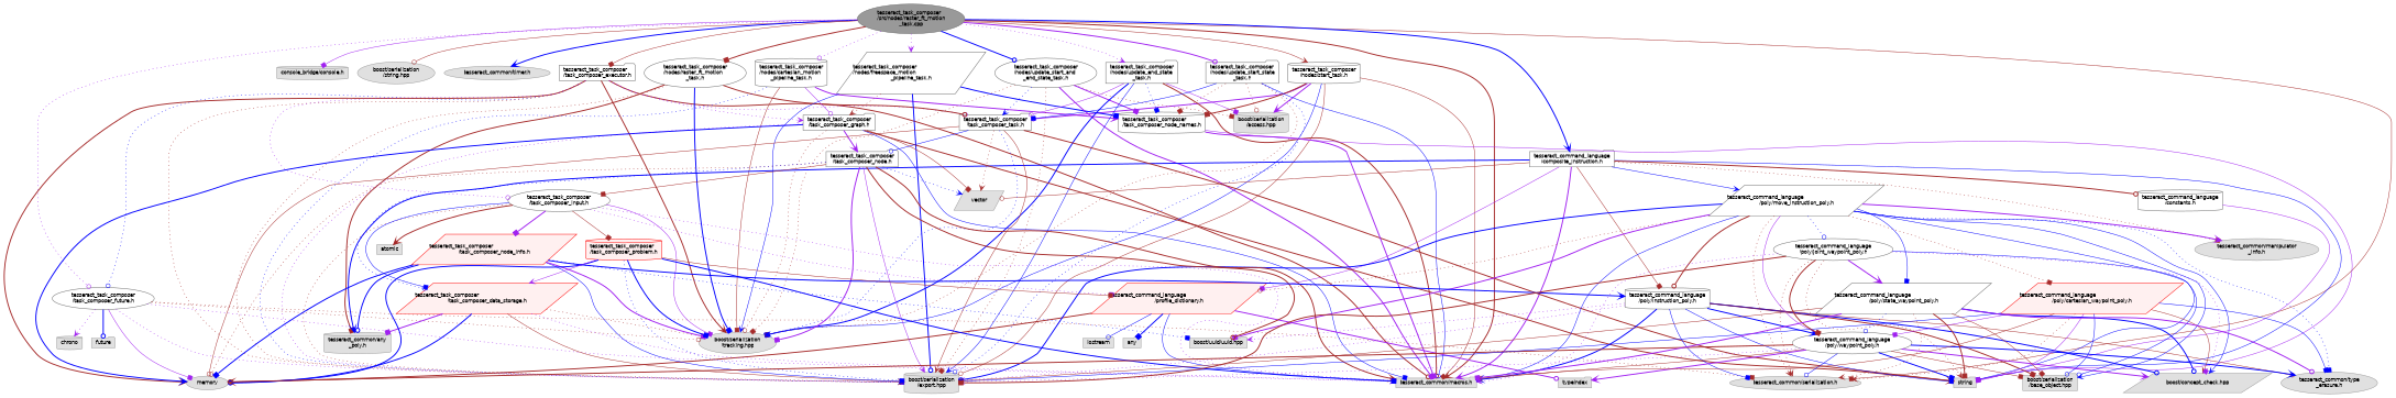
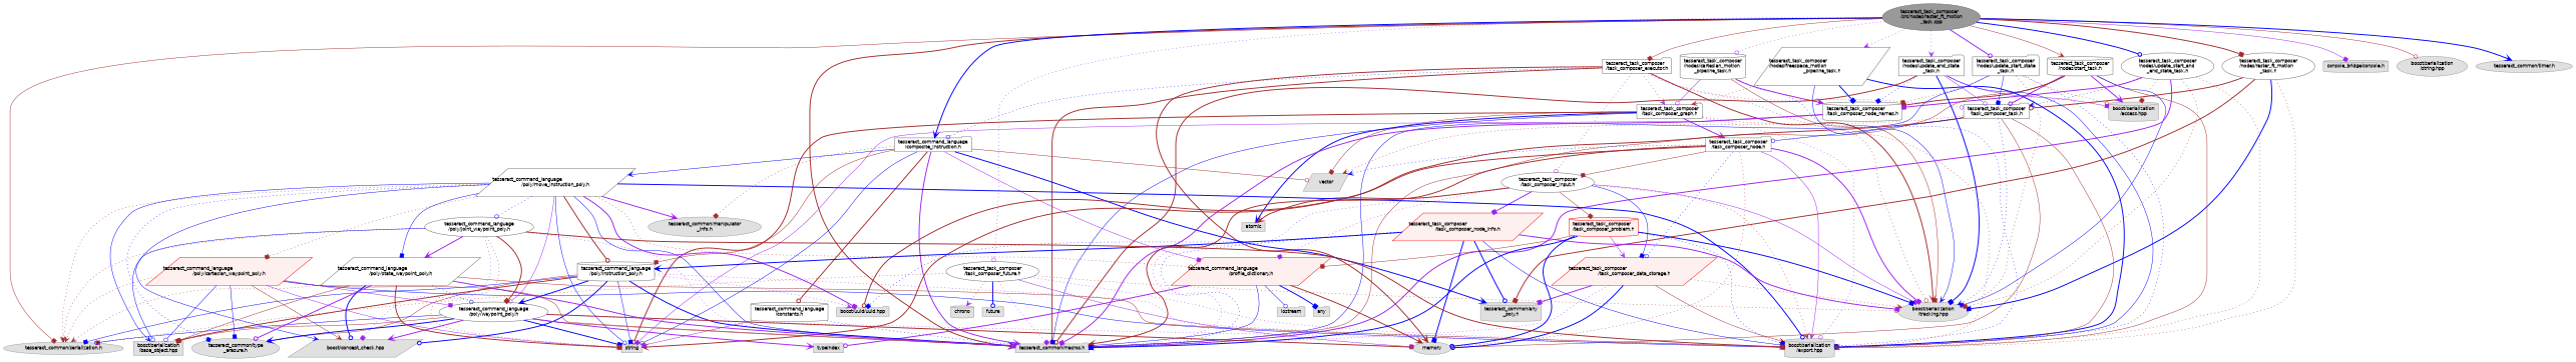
  digraph {
    node [color=grey60 fillcolor="#E0E0E0" fontname=Helvetica fontsize=10 shape=folder style=filled]
    edge [arrowhead=box color=brown fontname=Helvetica fontsize=10 labelfontname=Helvetica labelfontsize=10 style=bold]
    n1 [color=gray40 fillcolor=grey60 fontcolor=black height=0.2 label="tesseract_task_composer\l/src/nodes/raster_ft_motion\l_task.cpp" shape=ellipse width=0.4]
    n2 [height=0.2 label="tesseract_common/macros.h" width=0.4]
    n3 [height=0.2 label="console_bridge/console.h" shape=cylinder width=0.4]
    n4 [height=0.2 label="boost/serialization\l/string.hpp" shape=ellipse width=0.4]
    n5 [height=0.2 label="tesseract_common/timer.h" shape=ellipse width=0.4]
    n6 [color=grey40 fillcolor=white height=0.2 label="tesseract_task_composer\l/task_composer_future.h" shape=ellipse width=0.4]
    n7 [height=0.2 label="tesseract_common/serialization.h" shape=ellipse width=0.4]
    n8 [color=grey40 fillcolor=white height=0.2 label="tesseract_task_composer\l/task_composer_executor.h" width=0.4]
    n9 [color=grey40 fillcolor=white height=0.2 label="tesseract_task_composer\l/nodes/raster_ft_motion\l_task.h" shape=ellipse width=0.4]
    n10 [color=grey40 fillcolor=white height=0.2 label="tesseract_task_composer\l/nodes/start_task.h" shape=cylinder width=0.4]
    n11 [color=grey40 fillcolor=white height=0.2 label="tesseract_task_composer\l/nodes/cartesian_motion\l_pipeline_task.h" shape=cylinder width=0.4]
    n12 [color=grey40 fillcolor=white height=0.2 label="tesseract_task_composer\l/nodes/freespace_motion\l_pipeline_task.h" shape=parallelogram width=0.4]
    n13 [color=grey40 fillcolor=white height=0.2 label="tesseract_task_composer\l/nodes/update_start_and\l_end_state_task.h" shape=ellipse width=0.4]
    n14 [color=grey40 fillcolor=white height=0.2 label="tesseract_task_composer\l/nodes/update_end_state\l_task.h" width=0.4]
    n15 [color=grey40 fillcolor=white height=0.2 label="tesseract_task_composer\l/nodes/update_start_state\l_task.h" width=0.4]
    n16 [color=grey40 fillcolor=white height=0.2 label="tesseract_command_language\l/composite_instruction.h" width=0.4]
    n17 [height=0.2 label=chrono shape=cylinder width=0.4]
    n18 [height=0.2 label=future width=0.4]
    n19 [height=0.2 label=memory shape=ellipse width=0.4]
    n20 [height=0.2 label="boost/serialization\l/export.hpp" shape=cylinder width=0.4]
    n21 [height=0.2 label="boost/serialization\l/tracking.hpp" shape=ellipse width=0.4]
    n22 [color=grey40 fillcolor=white height=0.2 label="tesseract_task_composer\l/task_composer_graph.h" width=0.4]
    n23 [color=grey40 fillcolor=white height=0.2 label="tesseract_task_composer\l/task_composer_input.h" shape=ellipse width=0.4]
    n24 [color=grey40 fillcolor=white height=0.2 label="tesseract_task_composer\l/task_composer_task.h" width=0.4]
    n25 [height=0.2 label="tesseract_common/any\l_poly.h" shape=cylinder width=0.4]
    n26 [height=0.2 label="boost/serialization\l/access.hpp" shape=cylinder width=0.4]
    n27 [color=grey40 fillcolor=white height=0.2 label="tesseract_task_composer\l/task_composer_node_names.h" shape=cylinder width=0.4]
    n28 [height=0.2 label=string width=0.4]
    n29 [height=0.2 label=vector shape=parallelogram width=0.4]
    n30 [color=red fillcolor="#FFF0F0" height=0.2 label="tesseract_command_language\l/profile_dictionary.h" shape=parallelogram width=0.4]
    n31 [color=grey40 fillcolor=white height=0.2 label="tesseract_command_language\l/poly/instruction_poly.h" shape=cylinder width=0.4]
    n32 [color=grey40 fillcolor=white height=0.2 label="tesseract_command_language\l/poly/move_instruction_poly.h" shape=parallelogram width=0.4]
    n33 [height=0.2 label="tesseract_common/manipulator\l_info.h" shape=ellipse width=0.4]
    n34 [color=grey40 fillcolor=white height=0.2 label="tesseract_command_language\l/constants.h" shape=cylinder width=0.4]
    n35 [color=grey40 fillcolor=white height=0.2 label="tesseract_task_composer\l/task_composer_node.h" width=0.4]
    n36 [color=red fillcolor="#FFF0F0" height=0.2 label="tesseract_task_composer\l/task_composer_data_storage.h" shape=parallelogram width=0.4]
    n37 [height=0.2 label=atomic width=0.4]
    n38 [color=red fillcolor="#FFF0F0" height=0.2 label="tesseract_task_composer\l/task_composer_node_info.h" shape=parallelogram width=0.4]
    n39 [color=red fillcolor="#FFF0F0" height=0.2 label="tesseract_task_composer\l/task_composer_problem.h" shape=cylinder width=0.4]
    n40 [height=0.2 label="boost/uuid/uuid.hpp" width=0.4]
    n41 [height=0.2 label=any width=0.4]
    n42 [height=0.2 label=iostream width=0.4]
    n43 [height=0.2 label=typeindex width=0.4]
    n44 [height=0.2 label="boost/serialization\l/base_object.hpp" width=0.4]
    n45 [height=0.2 label="boost/concept_check.hpp" shape=parallelogram width=0.4]
    n46 [color=grey40 fillcolor=white height=0.2 label="tesseract_command_language\l/poly/waypoint_poly.h" shape=ellipse width=0.4]
    n47 [height=0.2 label="tesseract_common/type\l_erasure.h" shape=ellipse width=0.4]
    n48 [color=red fillcolor="#FFF0F0" height=0.2 label="tesseract_command_language\l/poly/cartesian_waypoint_poly.h" shape=parallelogram width=0.4]
    n49 [color=grey40 fillcolor=white height=0.2 label="tesseract_command_language\l/poly/joint_waypoint_poly.h" shape=ellipse width=0.4]
    n50 [color=grey40 fillcolor=white height=0.2 label="tesseract_command_language\l/poly/state_waypoint_poly.h" shape=parallelogram width=0.4]
    n1 -> n2 [arrowhead=vee]
    n1 -> n3 [color=purple style=solid]
    n1 -> n4 [arrowhead=odot style=solid]
    n1 -> n5 [arrowhead=vee color=blue]
    n1 -> n6 [arrowhead=odot color=purple style=dotted]
    n1 -> n7 [style=solid]
    n1 -> n8 [style=solid]
    n1 -> n9
    n1 -> n10 [arrowhead=vee style=solid]
    n1 -> n11 [arrowhead=odot color=purple style=dotted]
    n1 -> n12 [arrowhead=vee color=purple style=dotted]
    n1 -> n13 [arrowhead=odot color=blue]
    n1 -> n14 [arrowhead=vee color=purple style=dotted]
    n1 -> n15 [arrowhead=odot color=purple]
    n1 -> n16 [arrowhead=vee color=blue]
    n6 -> n2 [color=purple style=dotted]
    n6 -> n7 [style=dotted]
    n6 -> n17 [arrowhead=vee color=purple style=dotted]
    n6 -> n18 [arrowhead=odot color=blue]
    n6 -> n19 [color=purple style=solid]
    n6 -> n20 [color=purple style=dotted]
    n6 -> n21 [arrowhead=odot style=dotted]
    n8 -> n2 [arrowhead=odot]
-   n8 -> n6 [arrowhead=odot color=blue style=dotted]
+   n8 -> n16 [arrowhead=odot color=blue style=dotted]
    n8 -> n19 [arrowhead=vee]
    n8 -> n20 [arrowhead=odot style=dotted]
    n8 -> n21 [arrowhead=vee]
    n8 -> n22 [arrowhead=vee color=purple style=dotted]
    n8 -> n23 [arrowhead=odot color=purple style=dotted]
    n8 -> n24 [arrowhead=odot color=purple style=dotted]
    n9 -> n20 [arrowhead=odot style=dotted]
    n9 -> n21 [color=blue]
    n9 -> n24 [arrowhead=odot]
    n9 -> n25
    n10 -> n2 [style=solid]
    n10 -> n20 [arrowhead=odot style=solid]
    n10 -> n21 [color=blue style=solid]
    n10 -> n24 [arrowhead=odot color=purple]
    n10 -> n26 [arrowhead=vee color=purple]
    n10 -> n27
    n11 -> n20 [color=blue style=dotted]
    n11 -> n21 [style=solid]
    n11 -> n22 [arrowhead=odot color=purple style=solid]
    n11 -> n27 [arrowhead=vee color=purple]
    n12 -> n20 [arrowhead=odot color=blue]
    n12 -> n21 [arrowhead=vee color=blue style=solid]
    n12 -> n22 [arrowhead=vee style=dotted]
    n12 -> n27 [color=blue]
    n13 -> n2 [color=purple]
    n13 -> n20 [style=dotted]
    n13 -> n21 [style=dotted]
    n13 -> n24 [arrowhead=vee color=blue style=dotted]
    n13 -> n26 [style=dotted]
    n13 -> n27 [color=purple]
    n14 -> n2 [arrowhead=odot]
    n14 -> n20 [arrowhead=vee color=blue style=solid]
    n14 -> n21 [color=blue]
    n14 -> n24 [arrowhead=odot color=purple style=solid]
    n14 -> n26 [color=purple style=solid]
    n14 -> n27 [color=blue style=dotted]
    n15 -> n2 [arrowhead=odot color=blue style=solid]
    n15 -> n20 [arrowhead=odot color=blue style=dotted]
    n15 -> n21 [arrowhead=odot style=dotted]
    n15 -> n24 [color=blue style=solid]
    n15 -> n26 [arrowhead=odot style=dotted]
    n15 -> n27 [style=dotted]
    n16 -> n2 [arrowhead=vee color=purple]
    n16 -> n25 [arrowhead=vee color=blue]
    n16 -> n28 [arrowhead=odot color=blue style=solid]
    n16 -> n29 [arrowhead=odot style=solid]
    n16 -> n30 [color=purple style=solid]
    n16 -> n31 [style=solid]
    n16 -> n32 [arrowhead=vee color=blue style=solid]
    n16 -> n33 [style=dotted]
    n16 -> n34 [arrowhead=odot]
    n22 -> n2 [color=blue style=solid]
-   n22 -> n19 [arrowhead=vee color=blue]
+   n22 -> n37 [arrowhead=vee color=blue]
    n22 -> n20 [arrowhead=odot color=purple style=dotted]
    n22 -> n21 [arrowhead=odot style=dotted]
    n22 -> n28 [arrowhead=odot]
    n22 -> n29 [style=solid]
    n22 -> n35 [arrowhead=vee color=purple]
    n23 -> n2 [arrowhead=odot color=purple style=dotted]
    n23 -> n20 [arrowhead=vee style=dotted]
    n23 -> n21 [color=purple style=solid]
    n23 -> n30 [color=purple style=dotted]
    n23 -> n36 [color=blue style=solid]
    n23 -> n37 [arrowhead=vee]
    n23 -> n38 [color=purple]
    n23 -> n39 [style=solid]
    n24 -> n19 [arrowhead=odot style=solid]
    n24 -> n20 [arrowhead=vee style=solid]
    n24 -> n21 [arrowhead=vee color=blue style=dotted]
    n24 -> n28 [arrowhead=vee]
    n24 -> n29 [arrowhead=vee style=dotted]
    n24 -> n35 [arrowhead=odot color=blue style=solid]
    n27 -> n2 [color=purple]
    n27 -> n28 [color=purple style=solid]
    n30 -> n2 [arrowhead=vee color=blue style=solid]
    n30 -> n19 [arrowhead=vee]
    n30 -> n41 [color=blue]
    n30 -> n42 [arrowhead=odot color=blue style=solid]
    n30 -> n43 [arrowhead=odot color=purple]
    n31 -> n2 [arrowhead=vee color=blue]
    n31 -> n7 [color=blue style=solid]
    n31 -> n20 [arrowhead=vee color=purple style=dotted]
    n31 -> n28 [color=blue style=solid]
    n31 -> n40 [arrowhead=vee color=purple style=dotted]
    n31 -> n44
    n31 -> n45 [arrowhead=odot color=blue]
    n31 -> n46 [arrowhead=vee color=blue]
    n31 -> n47 [arrowhead=odot style=solid]
    n32 -> n2 [color=blue style=solid]
    n32 -> n7 [arrowhead=vee style=dotted]
    n32 -> n20 [arrowhead=odot color=blue]
    n32 -> n28 [arrowhead=odot color=blue style=solid]
    n32 -> n30 [arrowhead=odot style=dotted]
    n32 -> n31 [arrowhead=odot]
    n32 -> n33 [arrowhead=vee color=purple]
    n32 -> n40 [color=purple]
    n32 -> n44 [arrowhead=vee color=blue style=solid]
    n32 -> n45 [arrowhead=vee color=blue style=solid]
    n32 -> n46 [arrowhead=odot color=purple style=solid]
    n32 -> n47 [color=blue style=dotted]
    n32 -> n48 [style=dotted]
    n32 -> n49 [arrowhead=odot color=blue style=dotted]
    n32 -> n50 [color=blue style=solid]
+   n34 -> n2 [arrowhead=odot color=blue style=dotted]
    n34 -> n28 [color=purple style=solid]
    n35 -> n2 [arrowhead=vee]
    n35 -> n19 [arrowhead=odot style=dotted]
    n35 -> n20 [arrowhead=vee color=purple style=solid]
    n35 -> n21 [color=purple]
    n35 -> n23 [style=solid]
    n35 -> n29 [arrowhead=vee color=blue style=dotted]
    n35 -> n36 [arrowhead=odot color=blue style=dotted]
    n35 -> n40 [arrowhead=odot]
    n36 -> n2 [arrowhead=vee color=purple style=dotted]
    n36 -> n19 [arrowhead=odot color=blue]
    n36 -> n20 [arrowhead=vee style=solid]
    n36 -> n21 [arrowhead=vee style=dotted]
    n36 -> n25 [color=purple]
+   n38 -> n2 [arrowhead=vee color=blue style=dotted]
    n38 -> n19 [color=blue]
    n38 -> n20 [arrowhead=vee color=blue style=solid]
    n38 -> n21 [color=purple]
    n38 -> n25 [arrowhead=odot color=blue]
    n38 -> n31 [arrowhead=vee color=blue]
    n38 -> n40 [color=blue style=dotted]
    n39 -> n2 [color=blue]
    n39 -> n19 [arrowhead=odot color=blue]
    n39 -> n20 [color=blue style=dotted]
    n39 -> n21 [color=blue]
    n39 -> n30 [style=solid]
    n39 -> n36 [arrowhead=vee color=purple style=solid]
    n46 -> n2 [arrowhead=vee style=solid]
    n46 -> n7 [arrowhead=odot color=blue style=solid]
    n46 -> n19 [arrowhead=odot]
    n46 -> n20 [arrowhead=vee color=purple style=dotted]
    n46 -> n28 [color=blue]
    n46 -> n43 [arrowhead=vee color=purple]
    n46 -> n44 [style=solid]
    n46 -> n45 [arrowhead=vee color=purple]
    n46 -> n47 [arrowhead=vee color=blue]
    n48 -> n2 [arrowhead=odot style=solid]
    n48 -> n7 [arrowhead=vee style=dotted]
    n48 -> n20 [color=blue style=solid]
    n48 -> n28 [color=purple style=solid]
    n48 -> n44 [arrowhead=odot color=blue style=solid]
    n48 -> n45 [arrowhead=vee style=solid]
    n48 -> n46 [color=purple style=solid]
    n48 -> n47 [color=blue style=solid]
    n49 -> n2 [arrowhead=vee color=purple style=dotted]
    n49 -> n7 [arrowhead=vee style=dotted]
    n49 -> n20
    n49 -> n28 [arrowhead=vee style=dotted]
    n49 -> n44 [arrowhead=odot color=blue style=solid]
    n49 -> n45 [color=purple style=dotted]
    n49 -> n46
    n49 -> n50 [arrowhead=vee color=purple]
    n50 -> n2 [color=purple]
    n50 -> n7 [arrowhead=vee style=dotted]
    n50 -> n20 [arrowhead=odot style=solid]
    n50 -> n28
    n50 -> n44 [style=solid]
    n50 -> n45 [arrowhead=odot color=blue]
    n50 -> n46 [arrowhead=odot color=blue style=dotted]
    n50 -> n47 [arrowhead=odot color=purple]
  }
